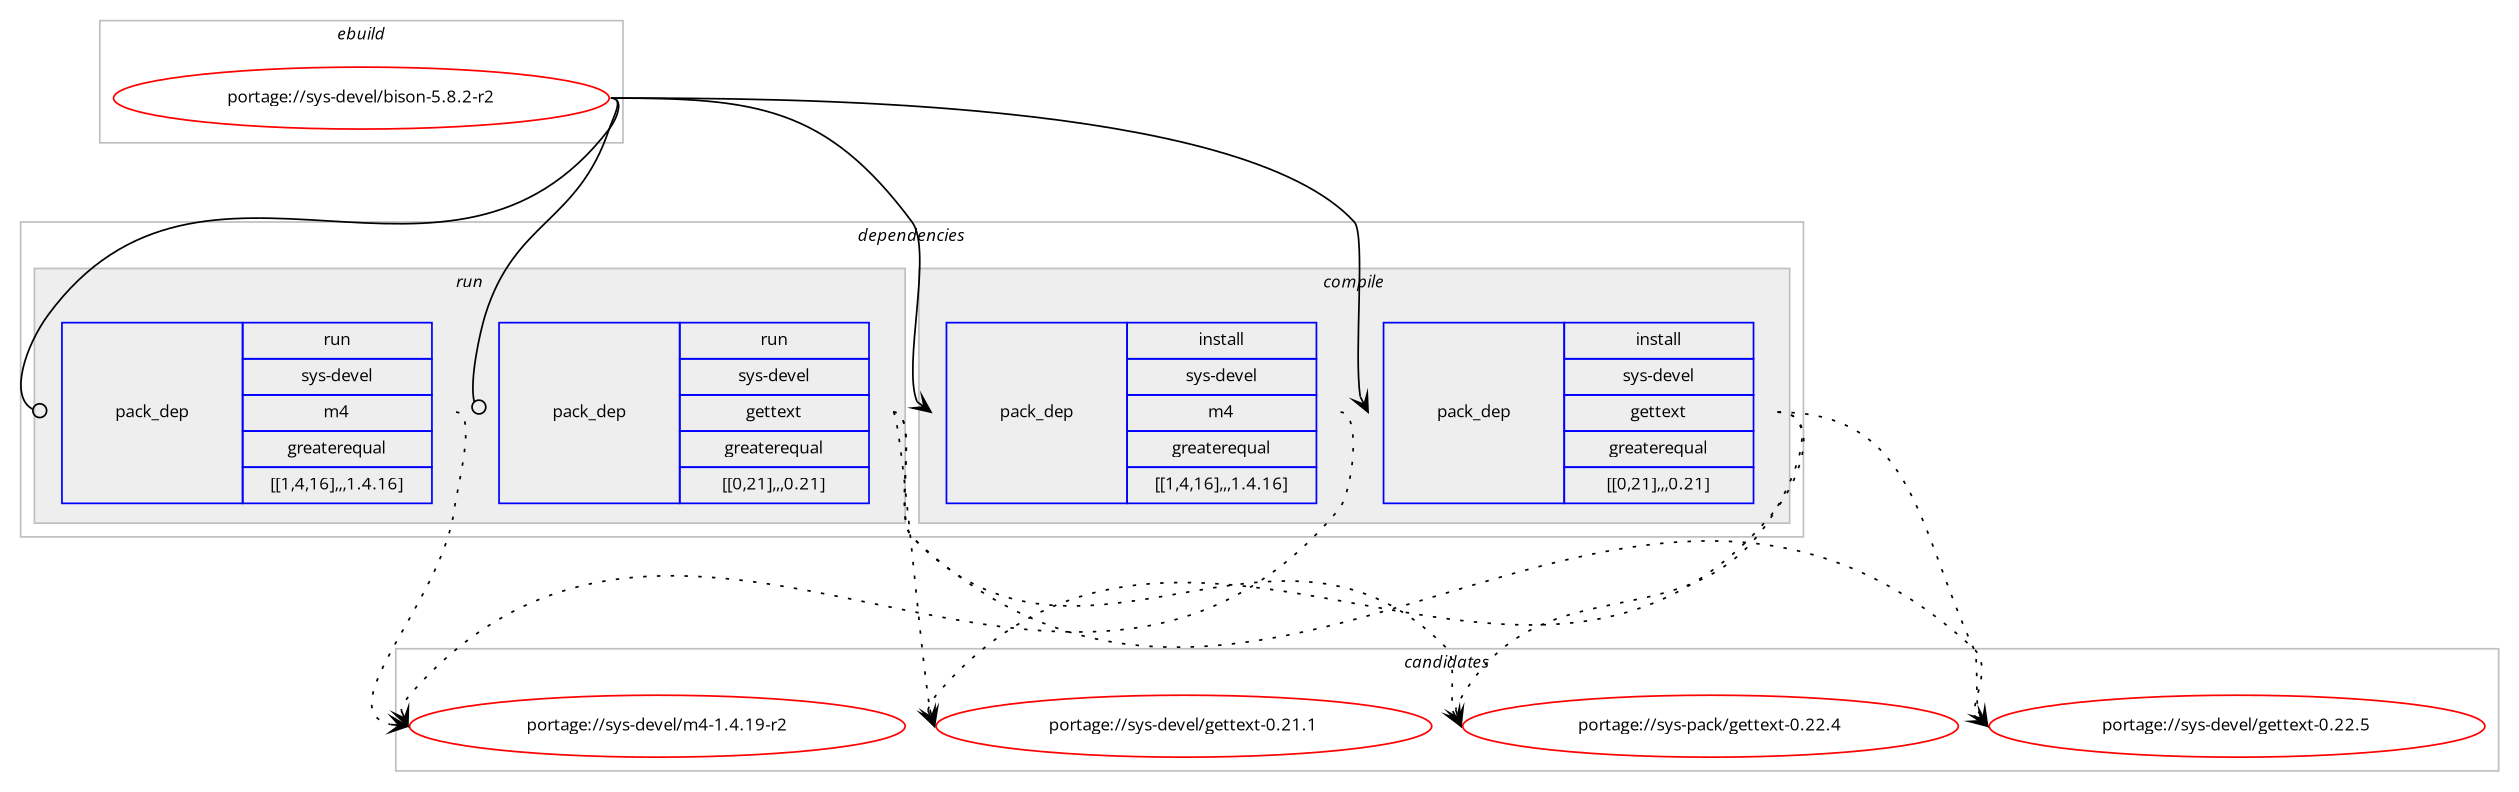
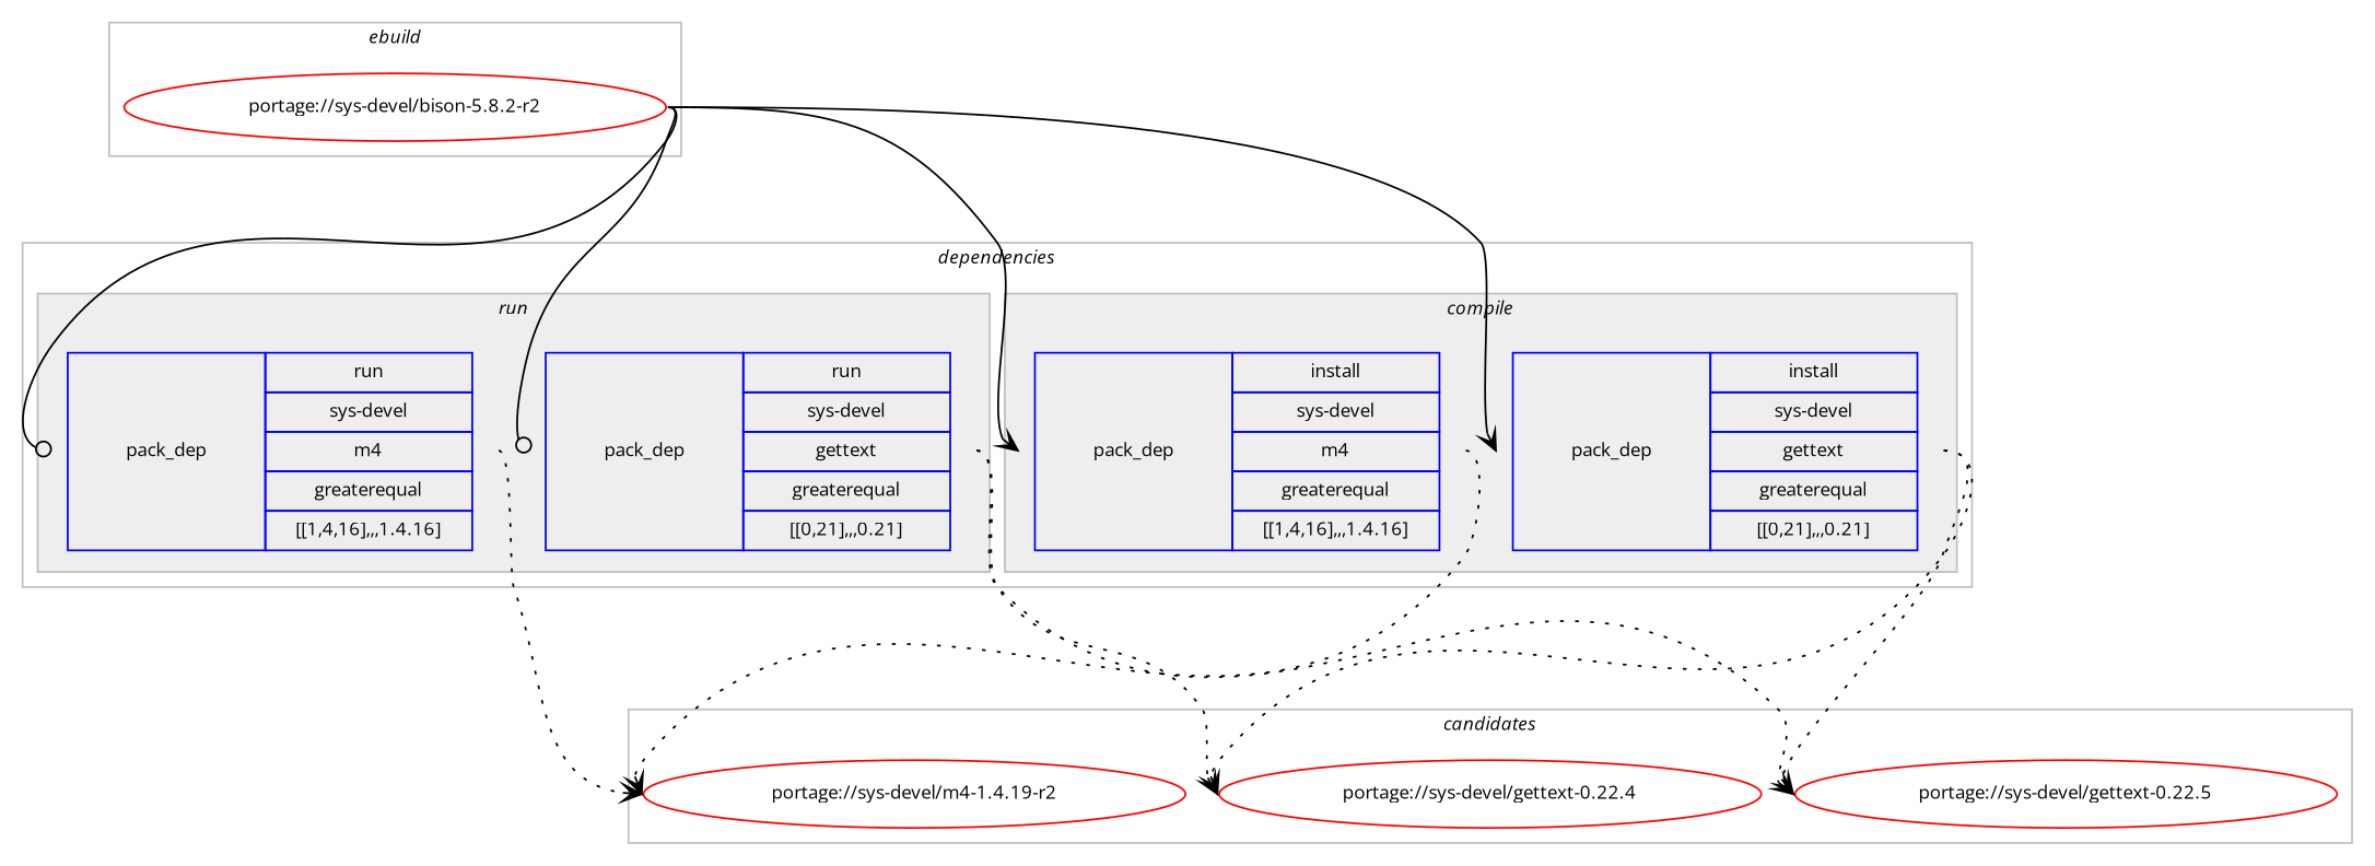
  digraph {
    compound=true
    concentrate=true
    fontname="Open Sans"
    fontsize=10
    newrank=true
    rankdir=TB
    ranksep=1.5
    node [color=red fontname="Open Sans" fontsize=10]
    edge [arrowhead=vee fontname="Open Sans" headport=w style=dotted tailport=e weight=100]
    n1 [label="portage://sys-devel/bison-5.8.2-r2" width=4]
    n2 [color=blue label=<<TABLE BORDER="0" CELLBORDER="1" CELLSPACING="0" CELLPADDING="4" WIDTH="220"><TR><TD ROWSPAN="6" CELLPADDING="30">pack_dep</TD></TR><TR><TD WIDTH="110">install</TD></TR><TR><TD>sys-devel</TD></TR><TR><TD>gettext</TD></TR><TR><TD>greaterequal</TD></TR><TR><TD>[[0,21],,,0.21]</TD></TR></TABLE>> shape=none]
    n3 [color=blue label=<<TABLE BORDER="0" CELLBORDER="1" CELLSPACING="0" CELLPADDING="4" WIDTH="220"><TR><TD ROWSPAN="6" CELLPADDING="30">pack_dep</TD></TR><TR><TD WIDTH="110">install</TD></TR><TR><TD>sys-devel</TD></TR><TR><TD>m4</TD></TR><TR><TD>greaterequal</TD></TR><TR><TD>[[1,4,16],,,1.4.16]</TD></TR></TABLE>> shape=none]
    n4 [color=blue label=<<TABLE BORDER="0" CELLBORDER="1" CELLSPACING="0" CELLPADDING="4" WIDTH="220"><TR><TD ROWSPAN="6" CELLPADDING="30">pack_dep</TD></TR><TR><TD WIDTH="110">run</TD></TR><TR><TD>sys-devel</TD></TR><TR><TD>gettext</TD></TR><TR><TD>greaterequal</TD></TR><TR><TD>[[0,21],,,0.21]</TD></TR></TABLE>> shape=none]
    n5 [color=blue label=<<TABLE BORDER="0" CELLBORDER="1" CELLSPACING="0" CELLPADDING="4" WIDTH="220"><TR><TD ROWSPAN="6" CELLPADDING="30">pack_dep</TD></TR><TR><TD WIDTH="110">run</TD></TR><TR><TD>sys-devel</TD></TR><TR><TD>m4</TD></TR><TR><TD>greaterequal</TD></TR><TR><TD>[[1,4,16],,,1.4.16]</TD></TR></TABLE>> shape=none]
    n6 [label="portage://sys-devel/gettext-0.22.5" width=4]
-   n7 [label="portage://sys-pack/gettext-0.22.4" width=4]
-   n8 [label="portage://sys-devel/gettext-0.21.1" width=4]
+   n7 [label="portage://sys-devel/gettext-0.22.4" width=4]
    n9 [label="portage://sys-devel/m4-1.4.19-r2" width=4]
    subgraph cluster_1 {
      color=gray
      label=<<i>ebuild</i>>
      n1
    }
    subgraph cluster_2 {
      color=gray
      label=<<i>dependencies</i>>
      subgraph cluster_3 {
        color=gray
        fillcolor="#eeeeee"
        label=<<i>compile</i>>
        style=filled
        subgraph sub_4 {
          color=gray
          fillcolor="#eeeeee"
          label=<<i>compile</i>>
          style=filled
          n2
        }
        subgraph sub_5 {
          color=gray
          fillcolor="#eeeeee"
          label=<<i>compile</i>>
          style=filled
          n3
        }
      }
      subgraph cluster_6 {
        color=gray
        fillcolor="#eeeeee"
        label=<<i>compile and run</i>>
        style=filled
      }
      subgraph cluster_7 {
        color=gray
        fillcolor="#eeeeee"
        label=<<i>run</i>>
        style=filled
        subgraph sub_8 {
          color=gray
          fillcolor="#eeeeee"
          label=<<i>run</i>>
          style=filled
          n4
        }
        subgraph sub_9 {
          color=gray
          fillcolor="#eeeeee"
          label=<<i>run</i>>
          style=filled
          n5
        }
      }
    }
    subgraph cluster_10 {
      color=gray
      label=<<i>candidates</i>>
      rank=same
      subgraph sub_11 {
        color=black
        label=<<i>candidates</i>>
        nodesep=1
        rank=same
        n6
        n7
-       n8
      }
      subgraph sub_12 {
        color=black
        label=<<i>candidates</i>>
        nodesep=1
        rank=same
        n9
      }
      subgraph sub_13 {
        color=black
        label=<<i>candidates</i>>
        nodesep=1
        rank=same
        n6
        n7
-       n8
      }
      subgraph sub_14 {
        color=black
        label=<<i>candidates</i>>
        nodesep=1
        rank=same
        n9
      }
    }
    n1 -> n2 [style=solid weight=20]
    n1 -> n3 [style=solid weight=20]
    n1 -> n4 [arrowhead=odot style=solid weight=20]
    n1 -> n5 [arrowhead=odot style=solid weight=20]
    n2 -> n6
    n2 -> n7
-   n2 -> n8
    n3 -> n9
    n4 -> n6
    n4 -> n7
-   n4 -> n8
    n5 -> n9
  }
